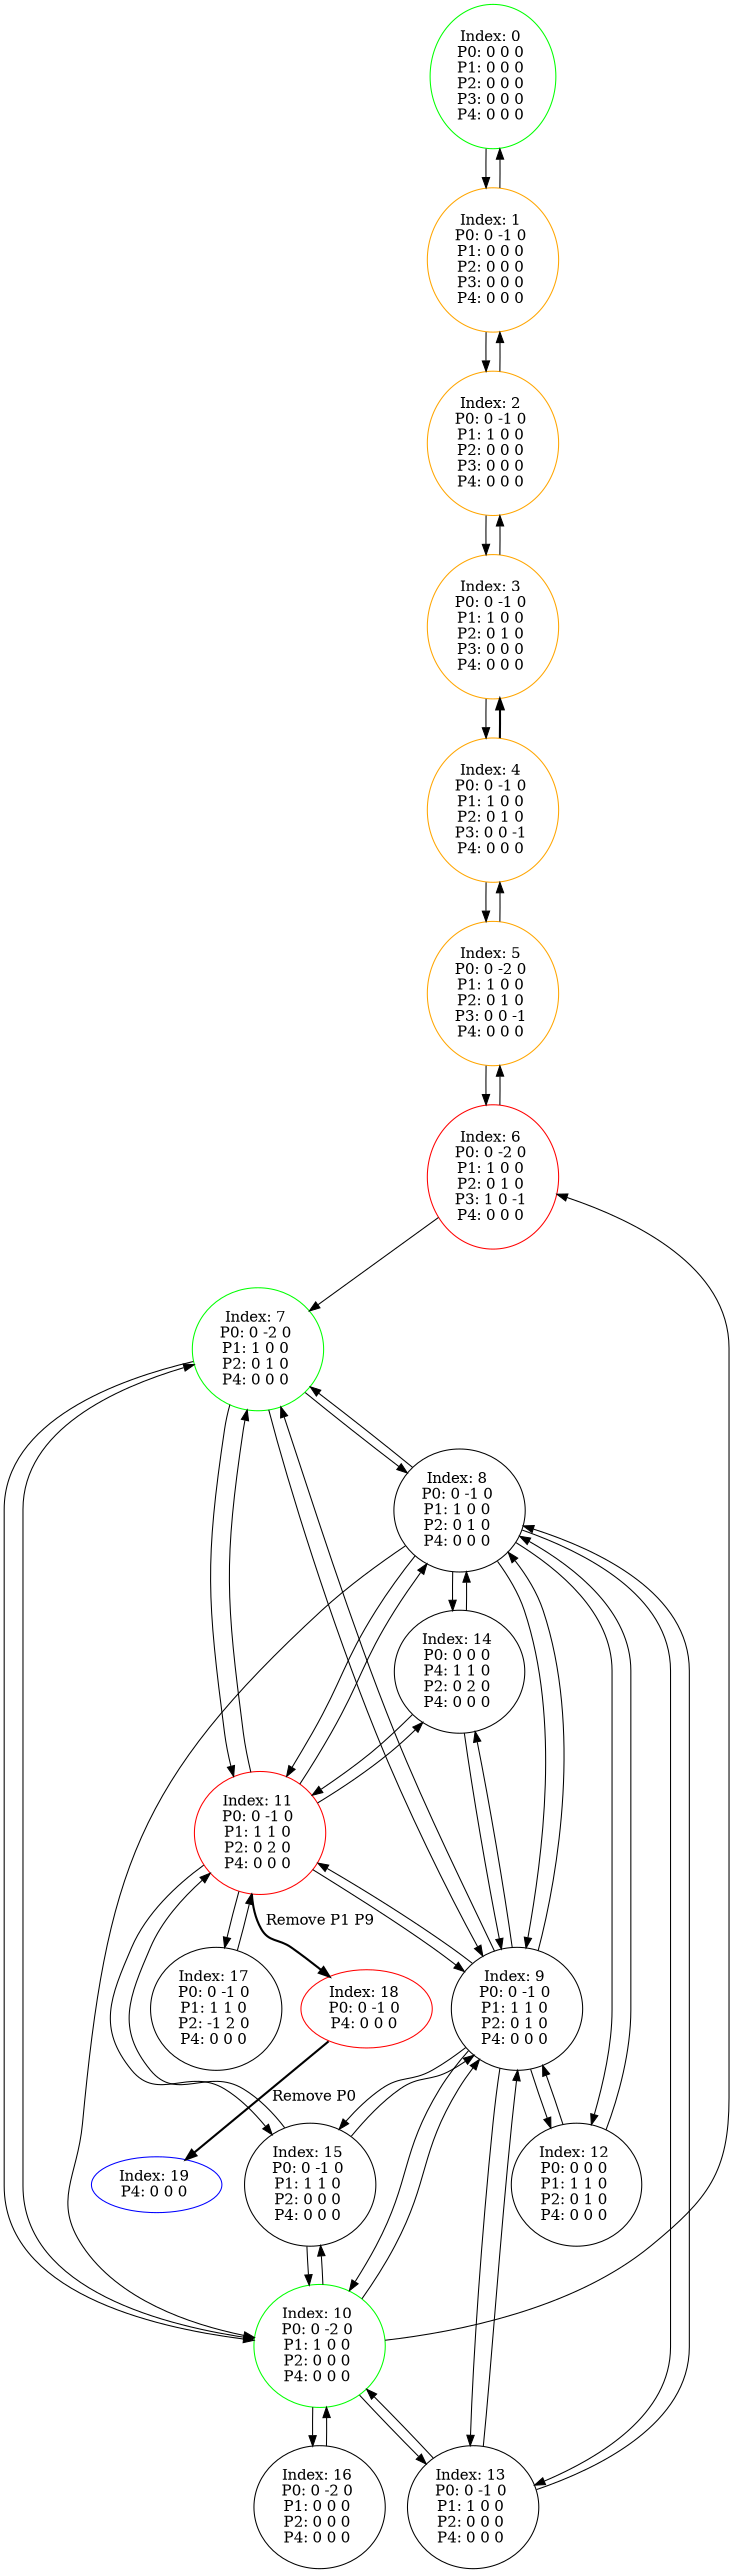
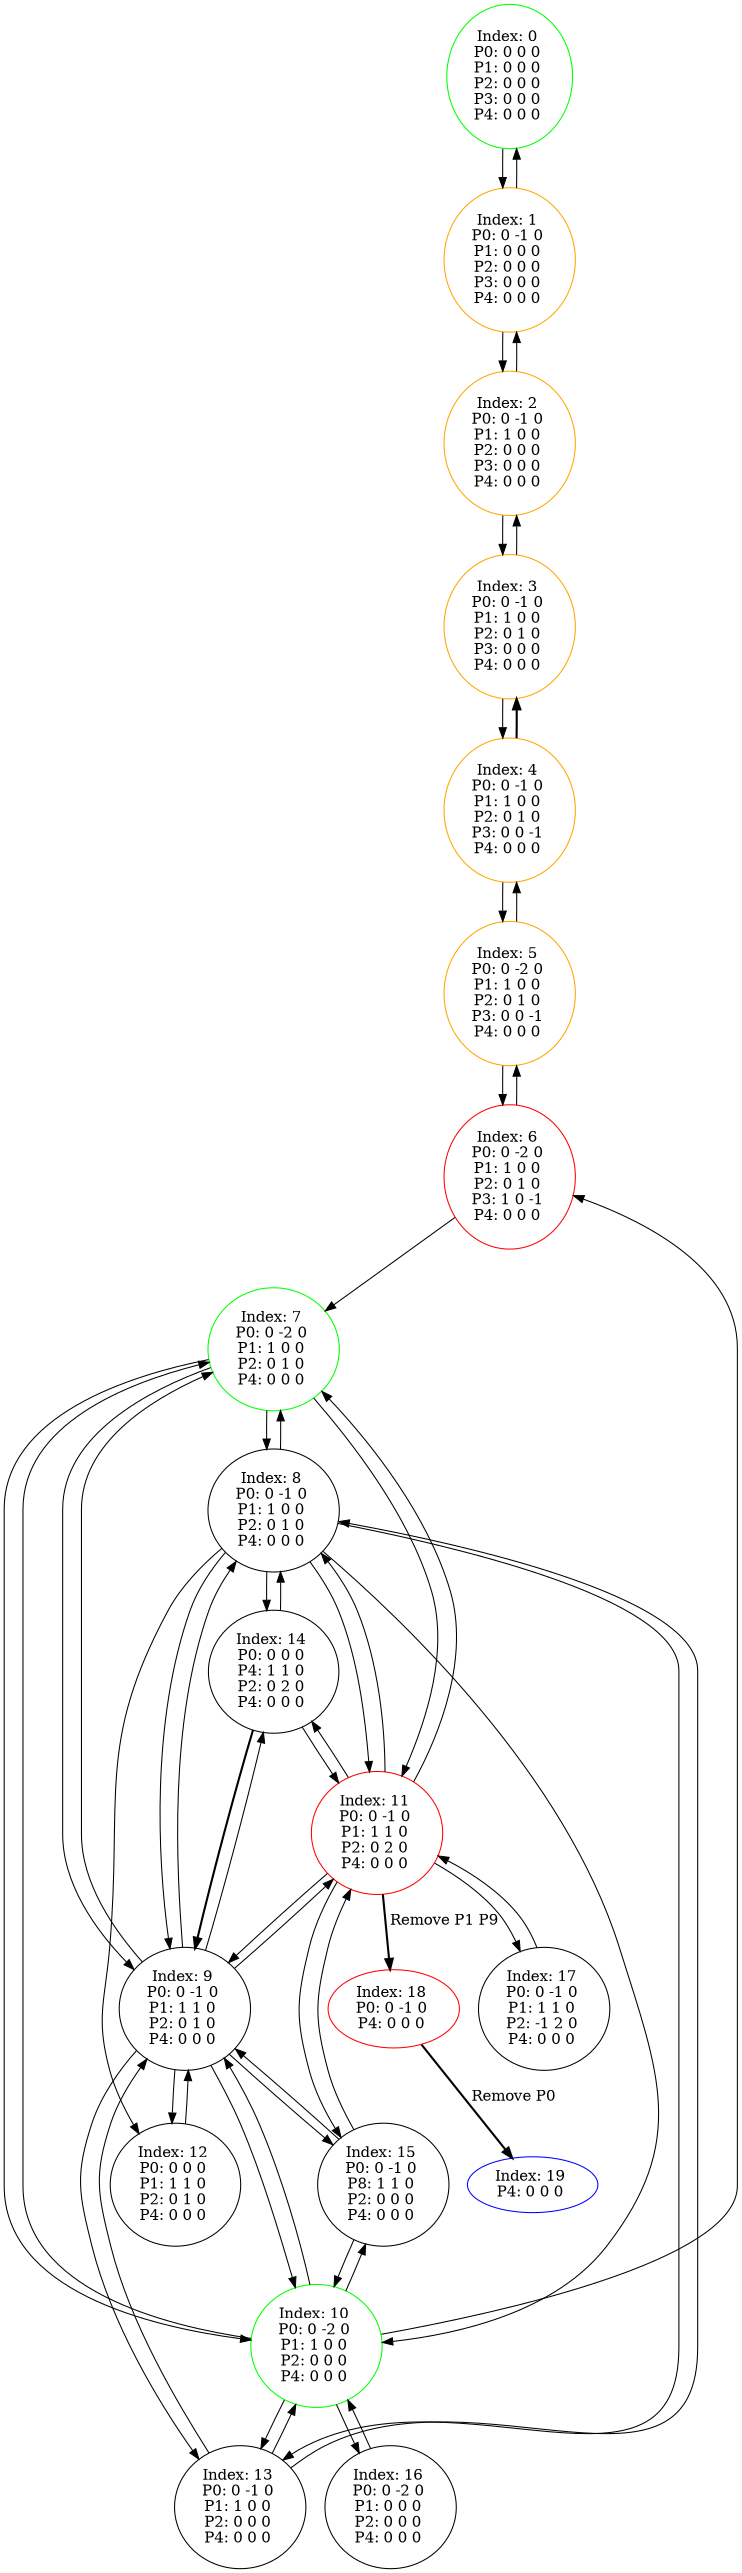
  digraph {
    color=black
    n1 [color=green label="Index: 0 \nP0: 0 0 0 \nP1: 0 0 0 \nP2: 0 0 0 \nP3: 0 0 0 \nP4: 0 0 0 \n"]
    n2 [color=orange label="Index: 1 \nP0: 0 -1 0 \nP1: 0 0 0 \nP2: 0 0 0 \nP3: 0 0 0 \nP4: 0 0 0 \n"]
    n3 [color=orange label="Index: 2 \nP0: 0 -1 0 \nP1: 1 0 0 \nP2: 0 0 0 \nP3: 0 0 0 \nP4: 0 0 0 \n"]
    n4 [color=orange label="Index: 3 \nP0: 0 -1 0 \nP1: 1 0 0 \nP2: 0 1 0 \nP3: 0 0 0 \nP4: 0 0 0 \n"]
    n5 [color=orange label="Index: 4 \nP0: 0 -1 0 \nP1: 1 0 0 \nP2: 0 1 0 \nP3: 0 0 -1 \nP4: 0 0 0 \n"]
    n6 [color=orange label="Index: 5 \nP0: 0 -2 0 \nP1: 1 0 0 \nP2: 0 1 0 \nP3: 0 0 -1 \nP4: 0 0 0 \n"]
    n7 [color=red label="Index: 6 \nP0: 0 -2 0 \nP1: 1 0 0 \nP2: 0 1 0 \nP3: 1 0 -1 \nP4: 0 0 0 \n"]
    n8 [color=green label="Index: 7 \nP0: 0 -2 0 \nP1: 1 0 0 \nP2: 0 1 0 \nP4: 0 0 0 \n"]
    n9 [label="Index: 8 \nP0: 0 -1 0 \nP1: 1 0 0 \nP2: 0 1 0 \nP4: 0 0 0 \n"]
    n10 [label="Index: 9 \nP0: 0 -1 0 \nP1: 1 1 0 \nP2: 0 1 0 \nP4: 0 0 0 \n"]
    n11 [color=green label="Index: 10 \nP0: 0 -2 0 \nP1: 1 0 0 \nP2: 0 0 0 \nP4: 0 0 0 \n"]
    n12 [color=red label="Index: 11 \nP0: 0 -1 0 \nP1: 1 1 0 \nP2: 0 2 0 \nP4: 0 0 0 \n"]
    n13 [label="Index: 12 \nP0: 0 0 0 \nP1: 1 1 0 \nP2: 0 1 0 \nP4: 0 0 0 \n"]
    n14 [label="Index: 13 \nP0: 0 -1 0 \nP1: 1 0 0 \nP2: 0 0 0 \nP4: 0 0 0 \n"]
    n15 [label="Index: 14 \nP0: 0 0 0 \nP4: 1 1 0 \nP2: 0 2 0 \nP4: 0 0 0 \n"]
-   n16 [label="Index: 15 \nP0: 0 -1 0 \nP1: 1 1 0 \nP2: 0 0 0 \nP4: 0 0 0 \n"]
+   n16 [label="Index: 15 \nP0: 0 -1 0 \nP8: 1 1 0 \nP2: 0 0 0 \nP4: 0 0 0 \n"]
    n17 [label="Index: 16 \nP0: 0 -2 0 \nP1: 0 0 0 \nP2: 0 0 0 \nP4: 0 0 0 \n"]
    n18 [label="Index: 17 \nP0: 0 -1 0 \nP1: 1 1 0 \nP2: -1 2 0 \nP4: 0 0 0 \n"]
    n19 [color=red label="Index: 18 \nP0: 0 -1 0 \nP4: 0 0 0 \n"]
    n20 [color=blue label="Index: 19 \nP4: 0 0 0 \n"]
    n1 -> n2
    n2 -> n1
    n2 -> n3
    n3 -> n2
    n3 -> n4
    n4 -> n3
    n4 -> n5
    n5 -> n4 [style=bold]
    n5 -> n6
    n6 -> n5
    n6 -> n7
    n7 -> n6
    n7 -> n8
    n8 -> n9
    n8 -> n10
    n8 -> n11
    n8 -> n12
    n9 -> n8
    n9 -> n10
    n9 -> n11
    n9 -> n12
    n9 -> n13
    n9 -> n14
    n9 -> n15
    n10 -> n8
    n10 -> n9
    n10 -> n11
    n10 -> n12
    n10 -> n13
    n10 -> n14
    n10 -> n15
    n10 -> n16
    n11 -> n7
    n11 -> n8
    n11 -> n10
    n11 -> n14
    n11 -> n16
    n11 -> n17
    n12 -> n8
    n12 -> n9
    n12 -> n10
    n12 -> n15
    n12 -> n16
    n12 -> n18
    n12 -> n19 [label=" Remove P1 P9 " style=bold]
-   n13 -> n9
    n13 -> n10
    n14 -> n9
    n14 -> n10
    n14 -> n11
    n15 -> n9
-   n15 -> n10
+   n15 -> n10 [style=bold]
    n15 -> n12
    n16 -> n10
    n16 -> n11
    n16 -> n12
    n17 -> n11
    n18 -> n12
    n19 -> n20 [label=" Remove P0 " style=bold]
  }
